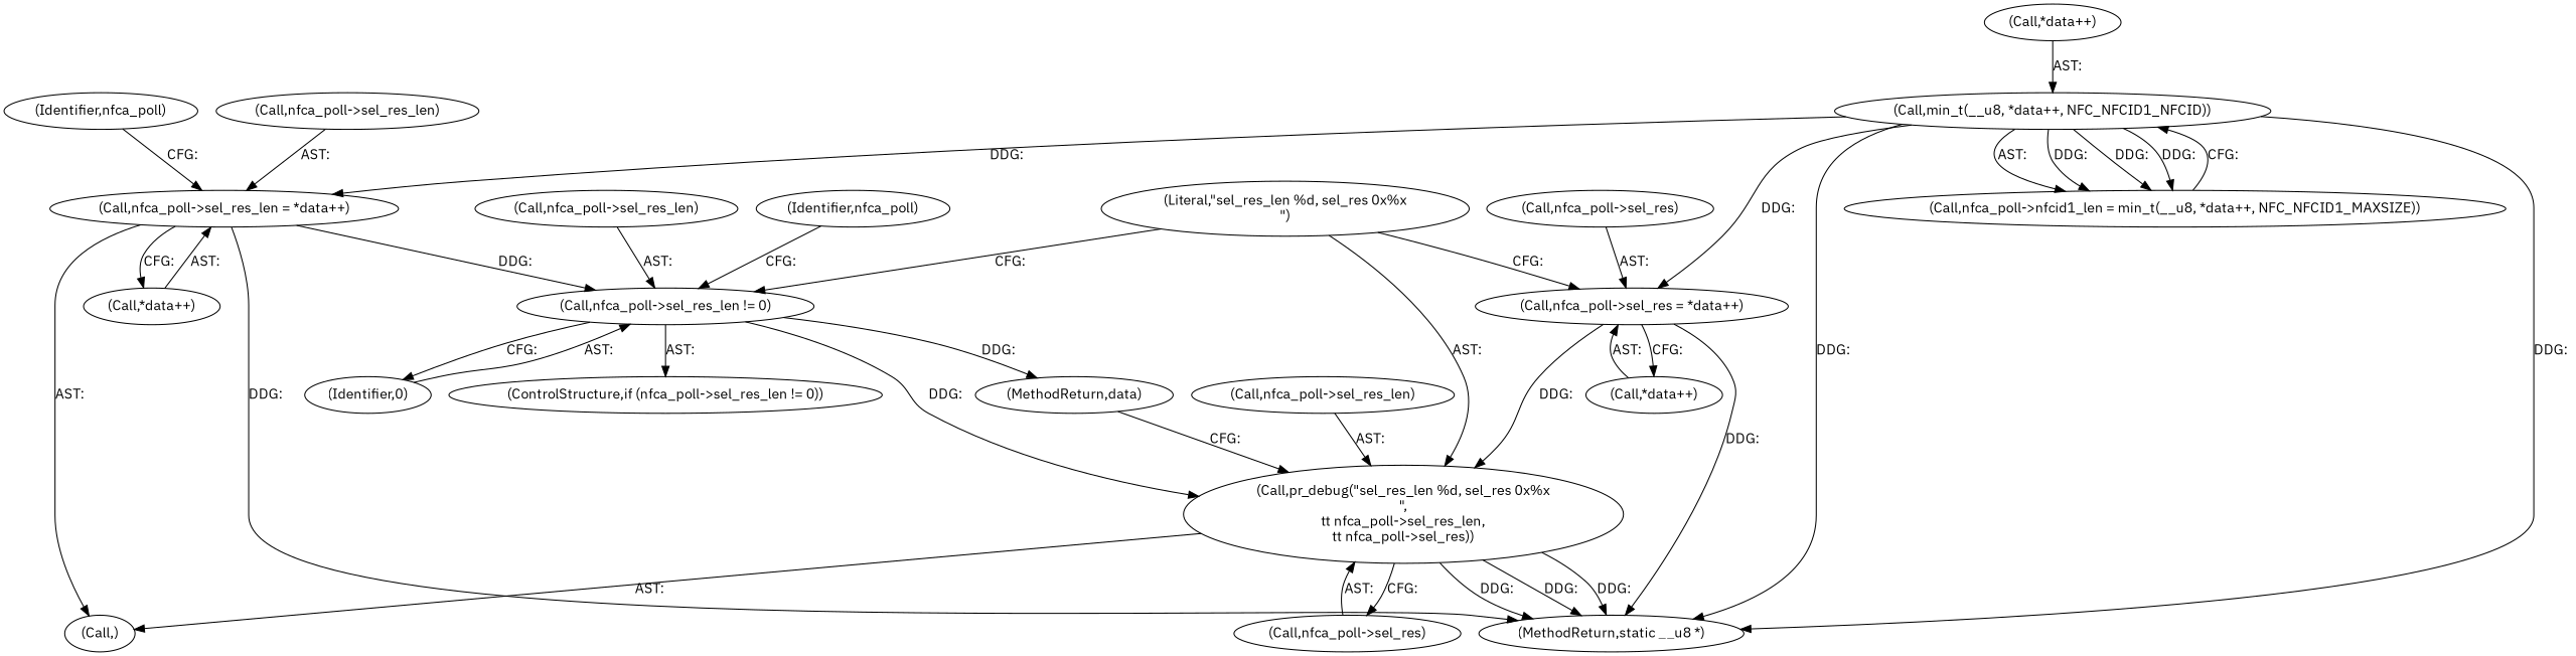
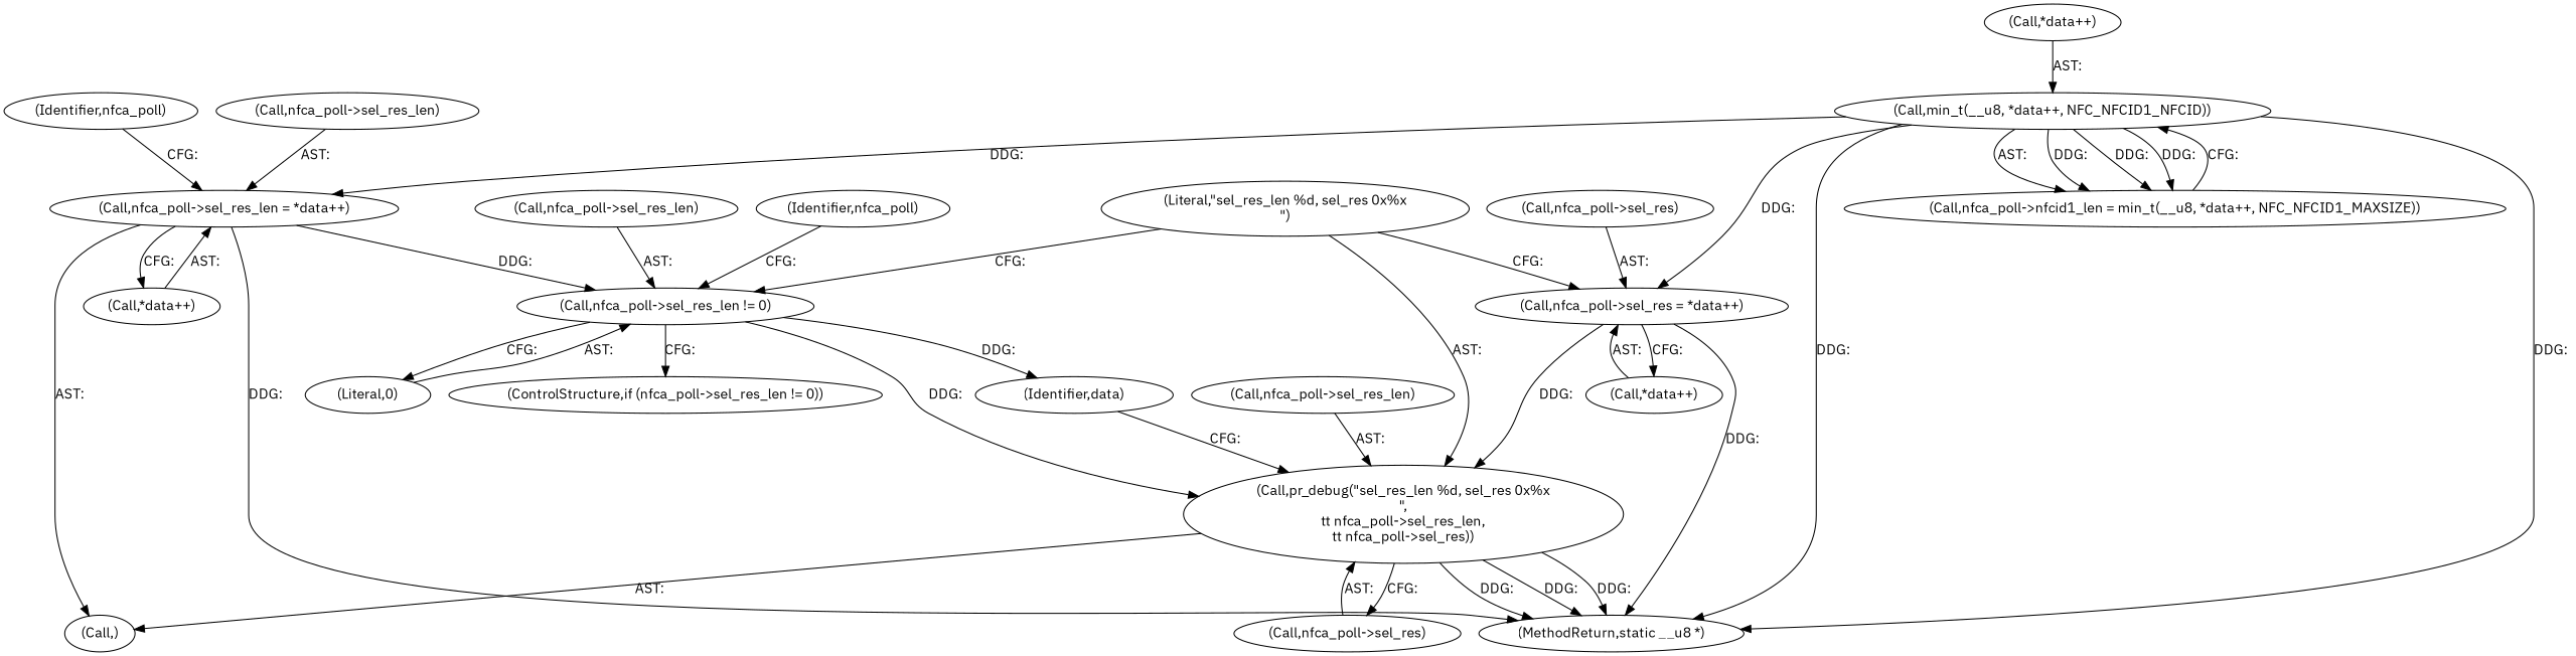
  digraph {
    fontname="IBM Plex Sans"
    node [fontname="IBM Plex Sans"]
    edge [fontname="IBM Plex Sans"]
    n1 [label="(Call,pr_debug(\"sel_res_len %d, sel_res 0x%x\n\",\n\t\t nfca_poll->sel_res_len,\n\t\t nfca_poll->sel_res))"]
    n2 [label="(Call,)"]
    n3 [label="(MethodReturn,static __u8 *)"]
    n4 [label="(Call,nfca_poll->sel_res)"]
    n5 [label="(Call,nfca_poll->sel_res_len != 0)"]
-   n6 [label="(Identifier,0)"]
+   n6 [label="(Literal,0)"]
    n7 [label="(ControlStructure,if (nfca_poll->sel_res_len != 0))"]
-   n8 [label="(MethodReturn,data)"]
+   n8 [label="(Identifier,data)"]
    n9 [label="(Call,nfca_poll->sel_res_len = *data++)"]
    n10 [label="(Call,*data++)"]
    n11 [label="(Call,min_t(__u8, *data++, NFC_NFCID1_NFCID))"]
    n12 [label="(Call,nfca_poll->sel_res = *data++)"]
    n13 [label="(Call,nfca_poll->nfcid1_len = min_t(__u8, *data++, NFC_NFCID1_MAXSIZE))"]
    n14 [label="(Call,*data++)"]
    n15 [label="(Call,nfca_poll->sel_res_len)"]
    n16 [label="(Identifier,nfca_poll)"]
    n17 [label="(Call,nfca_poll->sel_res)"]
    n18 [label="(Literal,\"sel_res_len %d, sel_res 0x%x\n\")"]
    n19 [label="(Call,nfca_poll->sel_res_len)"]
    n20 [label="(Identifier,nfca_poll)"]
    n21 [label="(Call,*data++)"]
    n22 [label="(Call,nfca_poll->sel_res_len)"]
    n1 -> n2 [label="AST: "]
    n1 -> n3 [label="DDG: "]
    n1 -> n3 [label="DDG: "]
    n1 -> n3 [label="DDG: "]
    n1 -> n4 [label="CFG: "]
    n4 -> n1 [label="AST: "]
    n5 -> n1 [label="DDG: "]
    n5 -> n6 [label="CFG: "]
-   n5 -> n7 [label="AST: "]
+   n5 -> n7 [label="CFG: "]
    n5 -> n8 [label="DDG: "]
    n6 -> n5 [label="AST: "]
    n8 -> n1 [label="CFG: "]
    n9 -> n2 [label="AST: "]
    n9 -> n3 [label="DDG: "]
    n9 -> n5 [label="DDG: "]
    n9 -> n10 [label="CFG: "]
    n10 -> n9 [label="AST: "]
    n11 -> n3 [label="DDG: "]
    n11 -> n3 [label="DDG: "]
    n11 -> n9 [label="DDG: "]
    n11 -> n12 [label="DDG: "]
    n11 -> n13 [label="AST: "]
    n11 -> n13 [label="DDG: "]
    n11 -> n13 [label="DDG: "]
    n11 -> n13 [label="DDG: "]
    n12 -> n1 [label="DDG: "]
    n12 -> n3 [label="DDG: "]
    n12 -> n14 [label="CFG: "]
    n13 -> n11 [label="CFG: "]
    n14 -> n12 [label="AST: "]
    n15 -> n5 [label="AST: "]
    n16 -> n9 [label="CFG: "]
    n17 -> n12 [label="AST: "]
    n18 -> n1 [label="AST: "]
    n18 -> n5 [label="CFG: "]
    n18 -> n12 [label="CFG: "]
    n19 -> n9 [label="AST: "]
    n20 -> n5 [label="CFG: "]
    n21 -> n11 [label="AST: "]
    n22 -> n1 [label="AST: "]
  }
